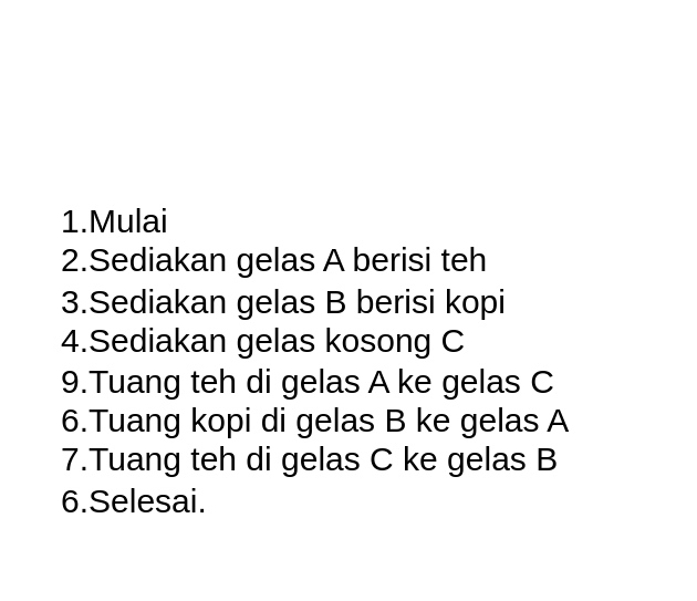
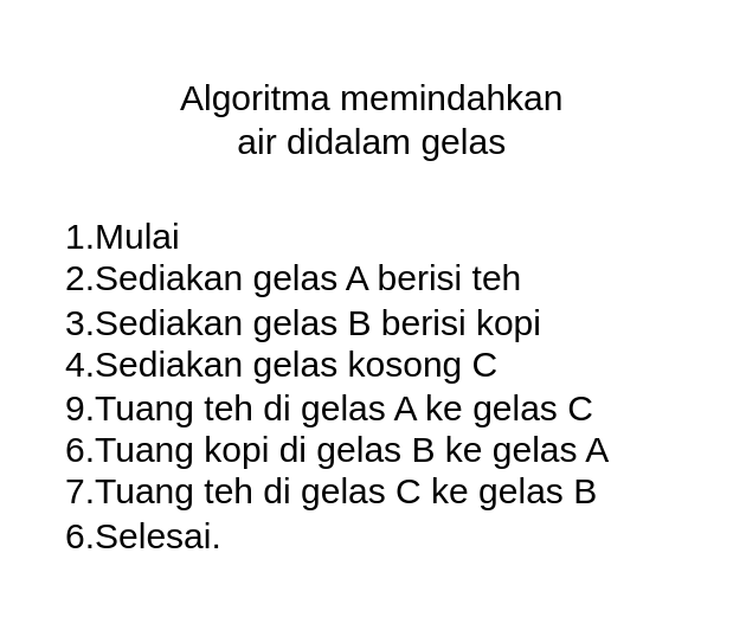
  <mxCell id="0" />
  <mxCell id="1" parent="0" />
+ <mxCell id="2" value="Algoritma memindahkan &lt;br&gt;air didalam gelas" style="text;html=1;align=center;verticalAlign=middle;resizable=0;points=[];autosize=1;strokeColor=none;fillColor=none;" parent="1" vertex="1"><mxGeometry x="50" y="20" width="150" height="40" as="geometry" /></mxCell>
  <mxCell id="3" value="1.Mulai&lt;br&gt;2.Sediakan gelas A berisi teh&lt;br&gt;3.Sediakan gelas B berisi kopi&lt;br&gt;4.Sediakan gelas kosong C&lt;br&gt;9.Tuang teh di gelas A ke gelas C&lt;br&gt;6.Tuang kopi di gelas B ke gelas A&lt;br&gt;7.Tuang teh di gelas C ke gelas B&lt;br&gt;6.Selesai." style="text;html=1;align=left;verticalAlign=middle;resizable=0;points=[];autosize=1;strokeColor=none;fillColor=none;" parent="1" vertex="1"><mxGeometry x="20" y="65" width="210" height="130" as="geometry" /></mxCell>
